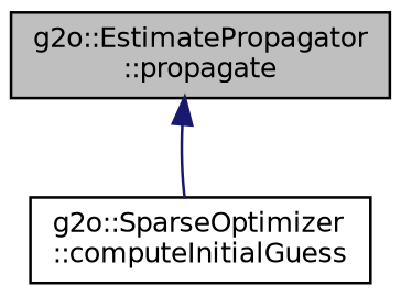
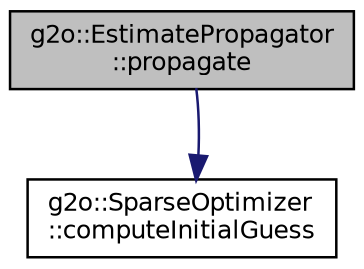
  digraph {
    rankdir=TB
    node [color=black fontname=Helvetica fontsize=10 shape=record style=filled]
    n1 [fillcolor=grey75 fontcolor=black height=0.2 label="g2o::EstimatePropagator\l::propagate" width=0.4]
    n2 [fillcolor=white height=0.2 label="g2o::SparseOptimizer\l::computeInitialGuess" width=0.4]
-   n1 -> n2 [color=midnightblue dir=back fontname=Helvetica fontsize=10 labelfontname=Helvetica labelfontsize=10 style=solid]
+   n2 -> n1 [color=midnightblue dir=back fontname=Helvetica fontsize=10 labelfontname=Helvetica labelfontsize=10 style=solid]
  }
